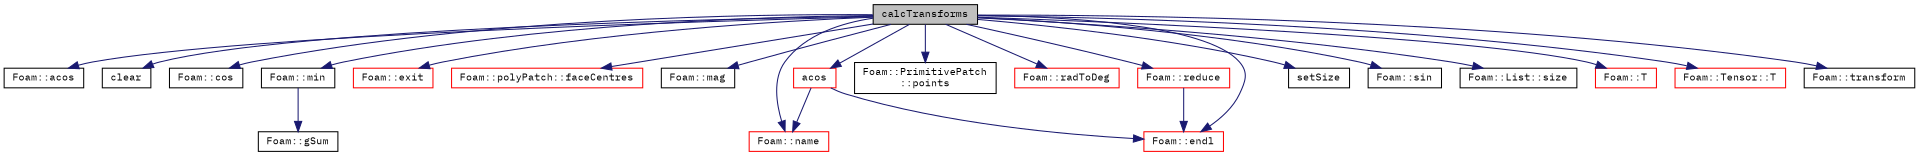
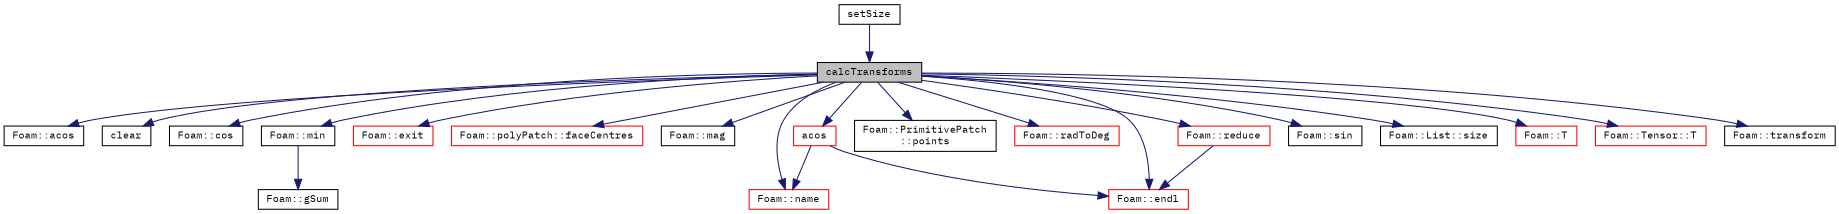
  digraph {
    fontname="IBM Plex Mono"
    rankdir=TB
    node [color=black fontname="IBM Plex Mono" fontsize=10 shape=record]
    edge [color=midnightblue fontname="IBM Plex Mono" fontsize=10 labelfontname=Helvetica labelfontsize=10 style=solid]
    n1 [fillcolor=grey75 fontcolor=black height=0.2 label=calcTransforms style=filled width=0.4]
    n2 [height=0.2 label="Foam::acos" width=0.4]
    n3 [height=0.2 label=clear width=0.4]
    n4 [height=0.2 label="Foam::cos" width=0.4]
    n5 [color=red height=0.2 label="Foam::endl" width=0.4]
    n6 [color=red height=0.2 label="Foam::exit" width=0.4]
    n7 [color=red height=0.2 label="Foam::polyPatch::faceCentres" width=0.4]
    n8 [height=0.2 label="Foam::mag" width=0.4]
    n9 [height=0.2 label="Foam::min" width=0.4]
    n10 [color=red height=0.2 label="Foam::name" width=0.4]
    n11 [height=0.2 label="Foam::PrimitivePatch\l::points" width=0.4]
    n12 [color=red height=0.2 label="Foam::radToDeg" width=0.4]
    n13 [color=red height=0.2 label="Foam::reduce" width=0.4]
    n14 [color=red height=0.2 label=acos width=0.4]
    n15 [height=0.2 label=setSize width=0.4]
    n16 [height=0.2 label="Foam::sin" width=0.4]
    n17 [height=0.2 label="Foam::List::size" width=0.4]
    n18 [color=red height=0.2 label="Foam::T" width=0.4]
    n19 [color=red height=0.2 label="Foam::Tensor::T" width=0.4]
    n20 [height=0.2 label="Foam::transform" width=0.4]
    n21 [height=0.2 label="Foam::gSum" width=0.4]
    n1 -> n2
    n1 -> n3
    n1 -> n4
    n1 -> n5
    n1 -> n6
    n1 -> n7
    n1 -> n8
    n1 -> n9
    n1 -> n10
    n1 -> n11
    n1 -> n12
    n1 -> n13
    n1 -> n14
-   n1 -> n15
+   n15 -> n1
    n1 -> n16
    n1 -> n17
    n1 -> n18
    n1 -> n19
    n1 -> n20
    n9 -> n21
    n13 -> n5
    n14 -> n5
    n14 -> n10
  }
